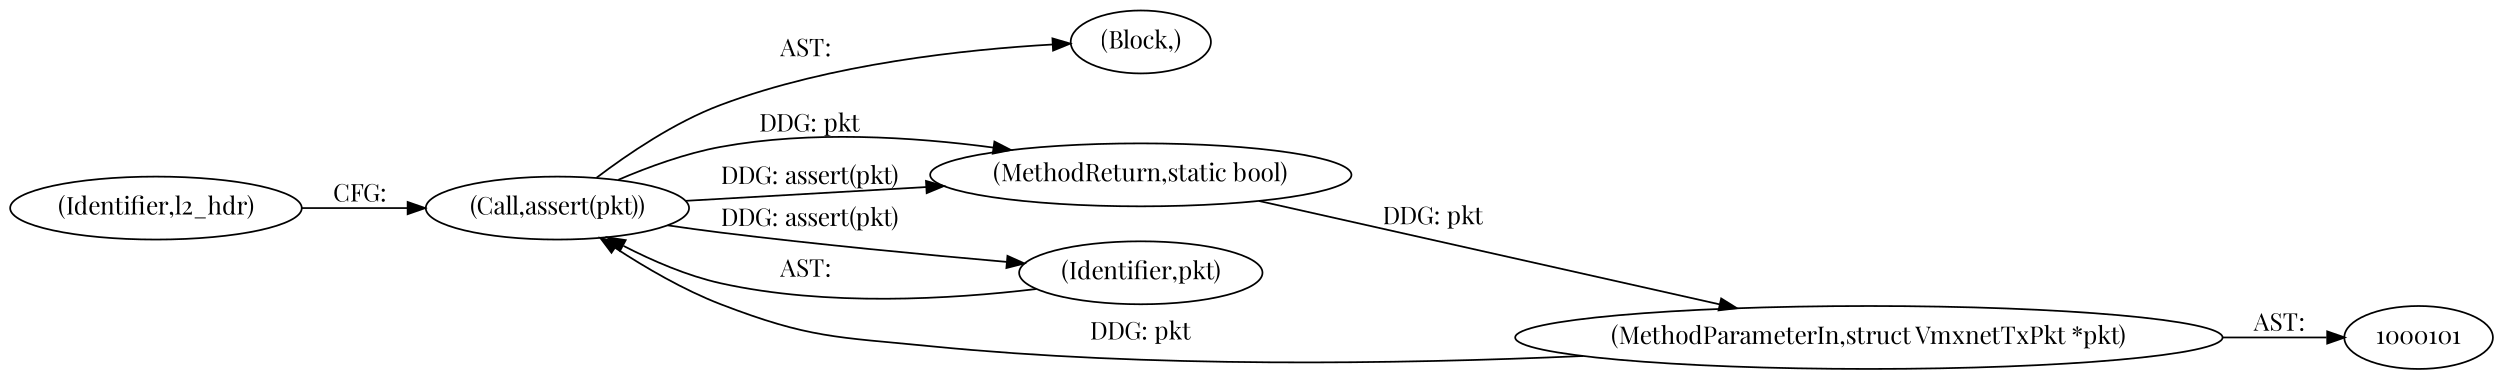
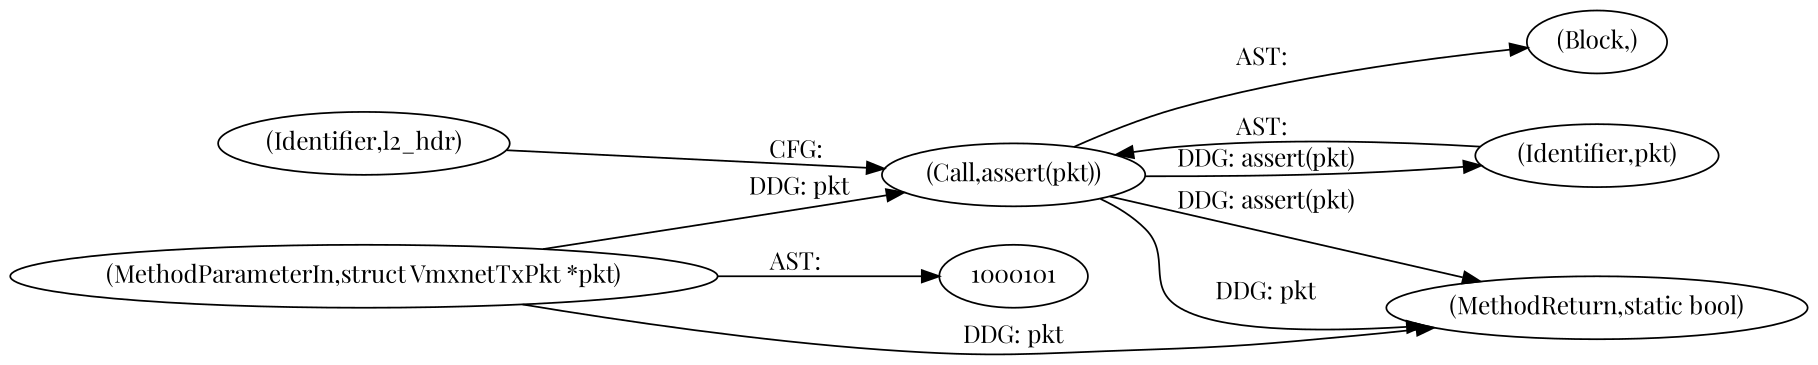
  digraph {
    fontname="Playfair Display"
    rankdir=LR
    node [fontname="Playfair Display"]
    edge [fontname="Playfair Display"]
    n1 [label="(Call,assert(pkt))"]
    n2 [label="(Block,)"]
    n3 [label="(MethodReturn,static bool)"]
    n4 [label="(Identifier,pkt)"]
    n5 [label="(MethodParameterIn,struct VmxnetTxPkt *pkt)"]
    1000101
    n7 [label="(Identifier,l2_hdr)"]
    n1 -> n2 [label="AST: "]
    n1 -> n3 [label="DDG: pkt"]
    n1 -> n3 [label="DDG: assert(pkt)"]
    n1 -> n4 [label="DDG: assert(pkt)"]
    n4 -> n1 [label="AST: "]
    n5 -> n1 [label="DDG: pkt"]
-   n3 -> n5 [label="DDG: pkt"]
+   n5 -> n3 [label="DDG: pkt"]
    n5 -> 1000101 [label="AST: "]
    n7 -> n1 [label="CFG: "]
  }
